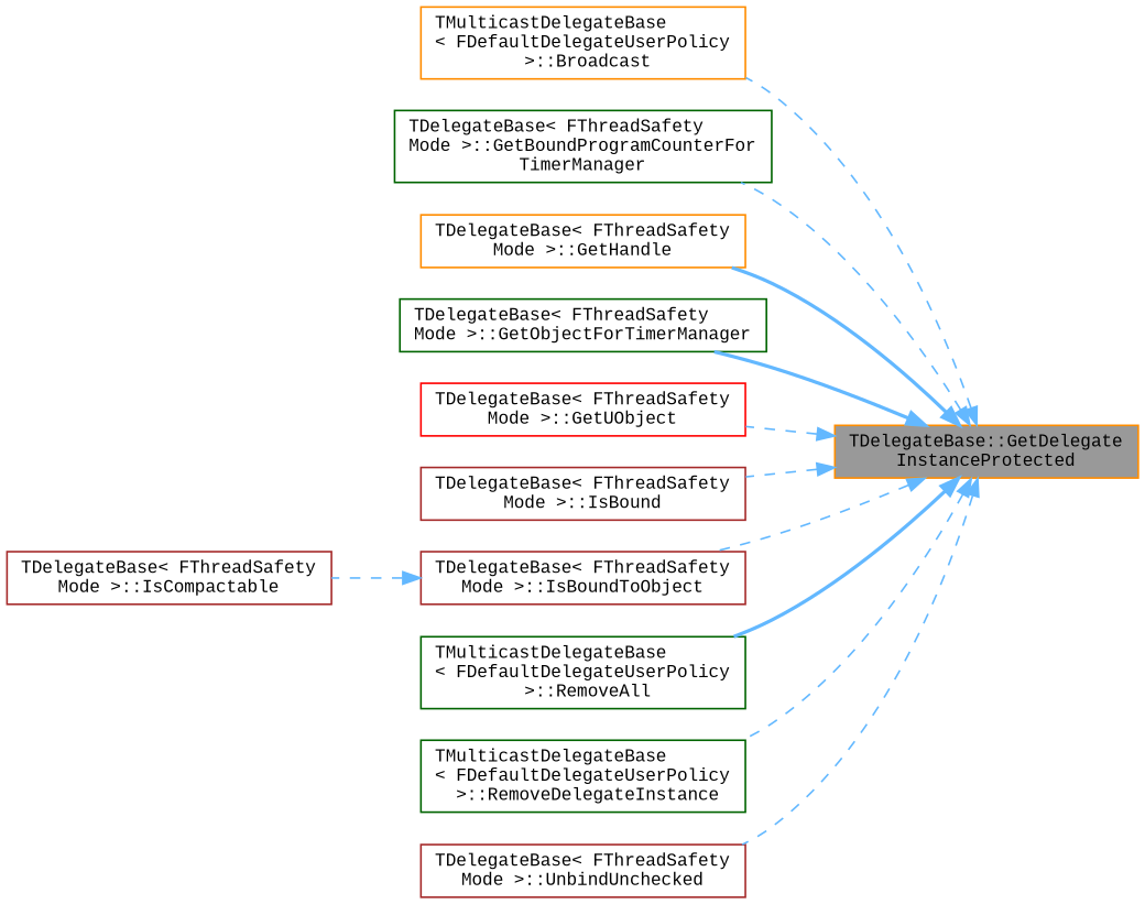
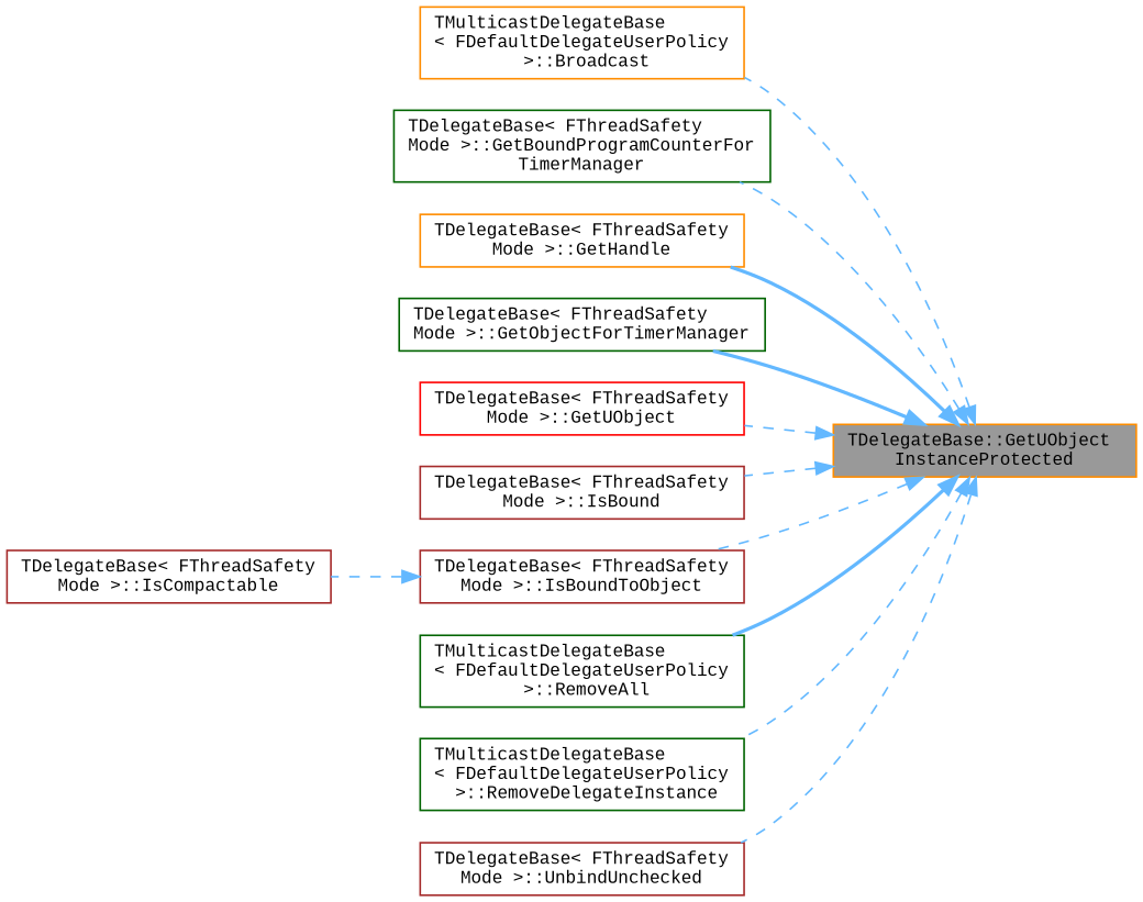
  digraph {
    fontname="Liberation Mono"
    rankdir=RL
    node [color=darkgreen fillcolor=white fontname="Liberation Mono" fontsize=10 shape=box style=filled]
    edge [color=steelblue1 dir=back fontname="Liberation Mono" fontsize=10 labelfontname=Helvetica labelfontsize=10 style=dashed]
-   n1 [color=darkorange fillcolor=grey60 fontcolor=black height=0.2 label="TDelegateBase::GetDelegate\lInstanceProtected" width=0.4]
+   n1 [color=darkorange fillcolor=grey60 fontcolor=black height=0.2 label="TDelegateBase::GetUObject\lInstanceProtected" width=0.4]
    n2 [color=darkorange height=0.2 label="TMulticastDelegateBase\l\< FDefaultDelegateUserPolicy\l \>::Broadcast" width=0.4]
    n3 [height=0.2 label="TDelegateBase\< FThreadSafety\lMode \>::GetBoundProgramCounterFor\lTimerManager" width=0.4]
    n4 [color=darkorange height=0.2 label="TDelegateBase\< FThreadSafety\lMode \>::GetHandle" width=0.4]
    n5 [height=0.2 label="TDelegateBase\< FThreadSafety\lMode \>::GetObjectForTimerManager" width=0.4]
    n6 [color=red height=0.2 label="TDelegateBase\< FThreadSafety\lMode \>::GetUObject" width=0.4]
    n7 [color=brown height=0.2 label="TDelegateBase\< FThreadSafety\lMode \>::IsBound" width=0.4]
    n8 [color=brown height=0.2 label="TDelegateBase\< FThreadSafety\lMode \>::IsBoundToObject" width=0.4]
    n9 [height=0.2 label="TMulticastDelegateBase\l\< FDefaultDelegateUserPolicy\l \>::RemoveAll" width=0.4]
    n10 [height=0.2 label="TMulticastDelegateBase\l\< FDefaultDelegateUserPolicy\l \>::RemoveDelegateInstance" width=0.4]
    n11 [color=brown height=0.2 label="TDelegateBase\< FThreadSafety\lMode \>::UnbindUnchecked" width=0.4]
    n12 [color=brown height=0.2 label="TDelegateBase\< FThreadSafety\lMode \>::IsCompactable" width=0.4]
    n1 -> n2
    n1 -> n3
    n1 -> n4 [style=bold]
    n1 -> n5 [style=bold]
    n1 -> n6
    n1 -> n7
    n1 -> n8
    n1 -> n9 [style=bold]
    n1 -> n10
    n1 -> n11
    n8 -> n12
  }
